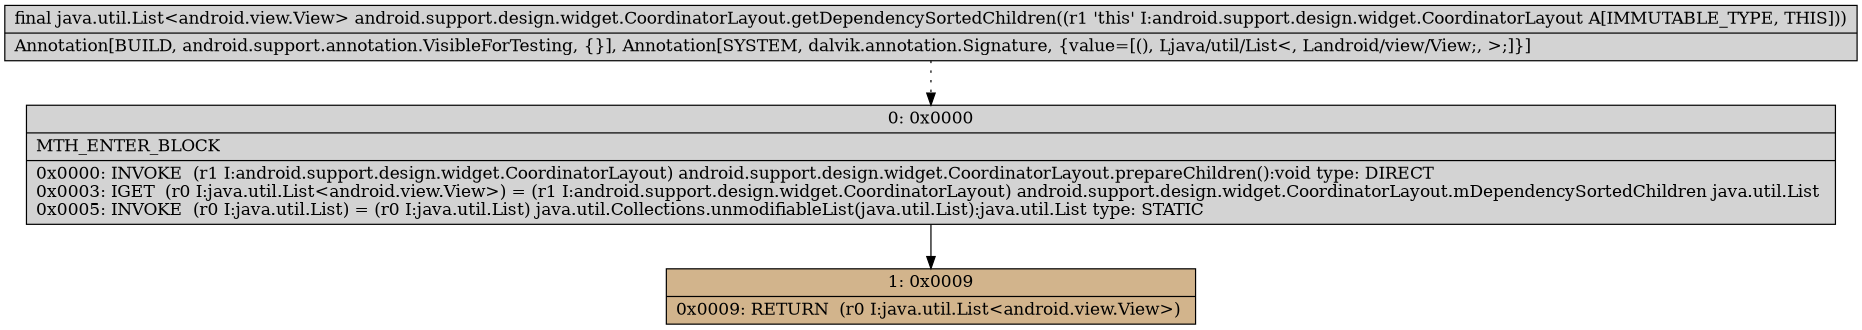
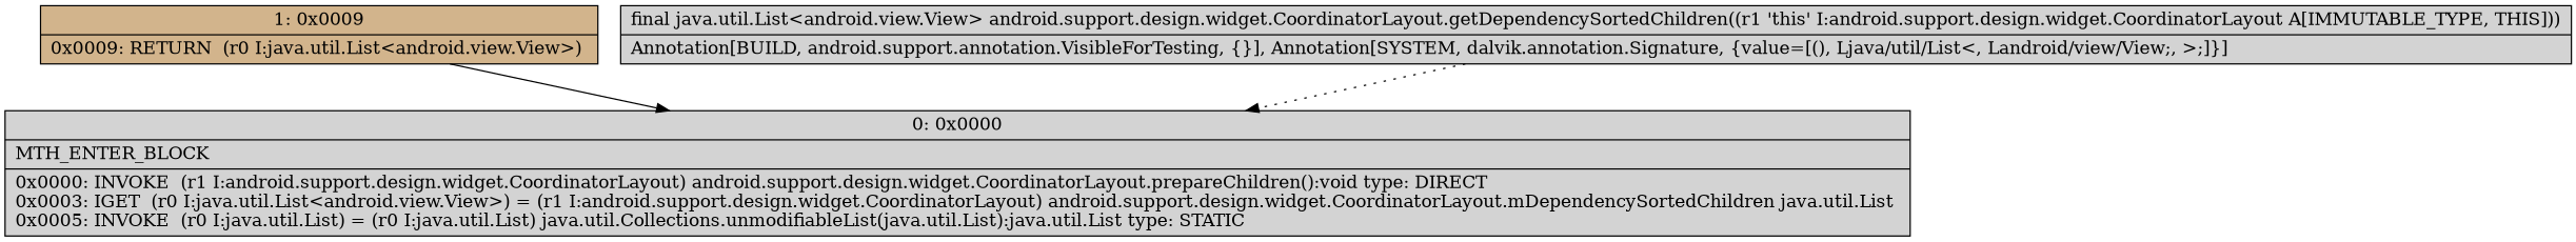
  digraph {
    node [shape=record style=filled fillcolor=lightgrey]
    n1 [label="{0\:\ 0x0000|MTH_ENTER_BLOCK\l|0x0000: INVOKE  (r1 I:android.support.design.widget.CoordinatorLayout) android.support.design.widget.CoordinatorLayout.prepareChildren():void type: DIRECT \l0x0003: IGET  (r0 I:java.util.List\<android.view.View\>) = (r1 I:android.support.design.widget.CoordinatorLayout) android.support.design.widget.CoordinatorLayout.mDependencySortedChildren java.util.List \l0x0005: INVOKE  (r0 I:java.util.List) = (r0 I:java.util.List) java.util.Collections.unmodifiableList(java.util.List):java.util.List type: STATIC \l}"]
    n2 [label="{1\:\ 0x0009|0x0009: RETURN  (r0 I:java.util.List\<android.view.View\>) \l}" fillcolor=tan]
    n3 [label="{final java.util.List\<android.view.View\> android.support.design.widget.CoordinatorLayout.getDependencySortedChildren((r1 'this' I:android.support.design.widget.CoordinatorLayout A[IMMUTABLE_TYPE, THIS]))  | Annotation[BUILD, android.support.annotation.VisibleForTesting, \{\}], Annotation[SYSTEM, dalvik.annotation.Signature, \{value=[(), Ljava\/util\/List\<, Landroid\/view\/View;, \>;]\}]\l}"]
-   n1 -> n2 [style=solid]
+   n2 -> n1 [style=solid]
    n3 -> n1 [style=dotted]
  }
